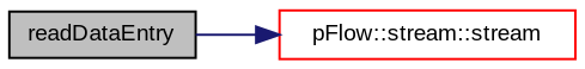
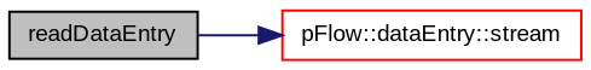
  digraph {
    rankdir=LR
    fontname="Liberation Sans"
    node [fontname="Liberation Sans" fontsize=10 shape=record style=filled]
    n1 [color=black fillcolor=grey75 fontcolor=black height=0.2 label=readDataEntry width=0.4]
-   n2 [color=red fillcolor=white height=0.2 label="pFlow::stream::stream" width=0.4]
+   n2 [color=red fillcolor=white height=0.2 label="pFlow::dataEntry::stream" width=0.4]
    n1 -> n2 [color=midnightblue fontname="Liberation Sans" fontsize=10 labelfontname=Helvetica labelfontsize=10 style=solid]
  }
